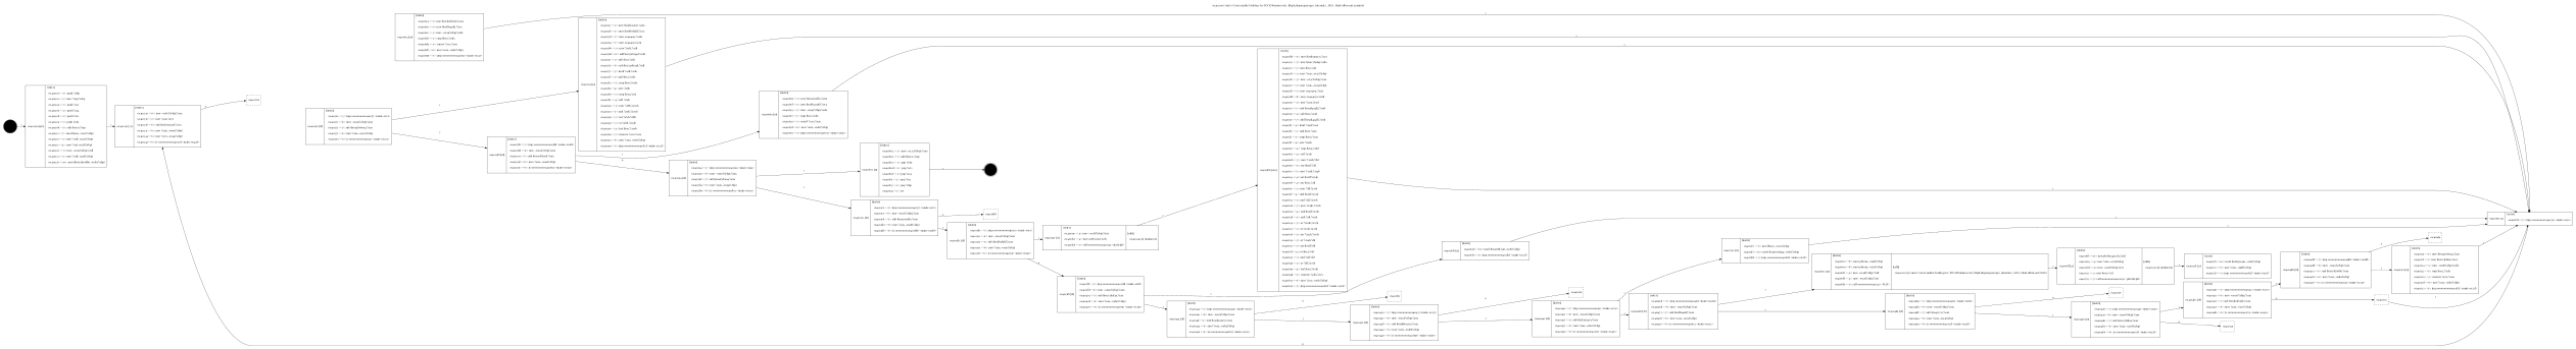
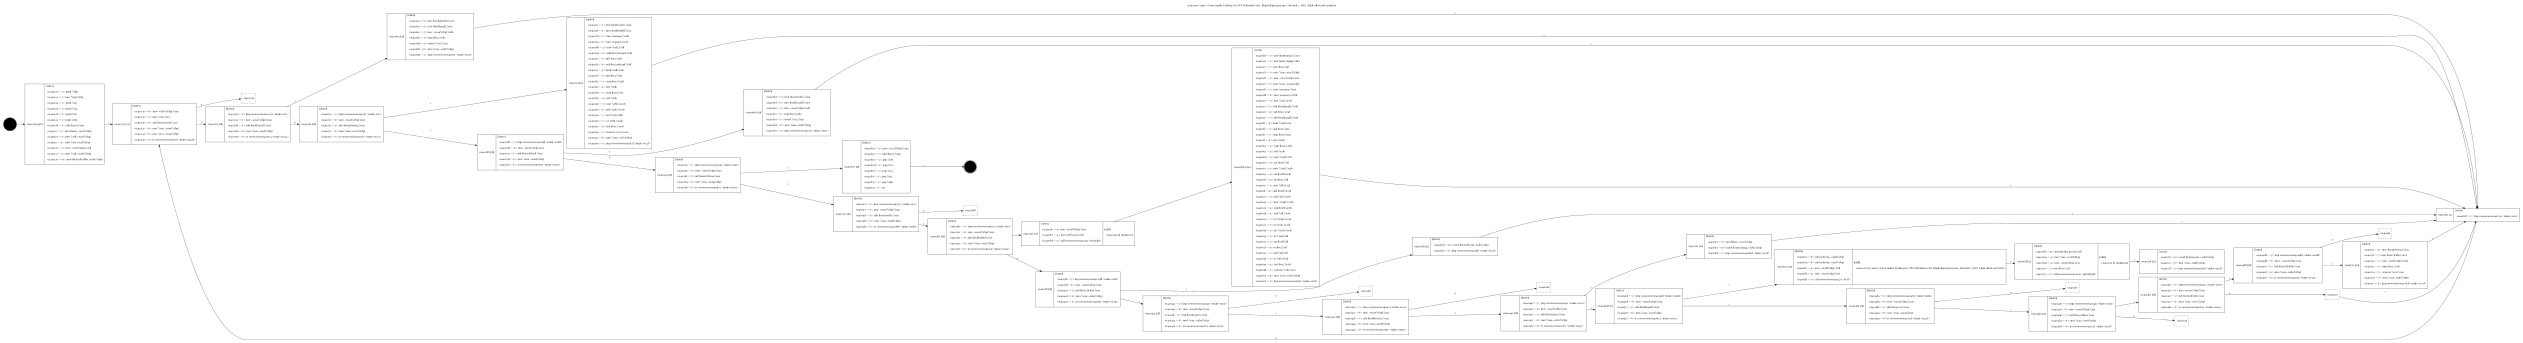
  digraph {
    fontname="Playfair Display"
    label="0x401300 (/mnt/c/Users/mathe/Desktop/tcc/POCII/binaries/extr_libgit2depsregexregex_internal.c_MAX_Final-ollvm.out::main(0))"
    labelloc=t
    rankdir=LR
    node [fontname="Playfair Display" shape=record]
    edge [fontname="Playfair Display"]
    Entry [fillcolor=black height=0.3 shape=circle style=filled width=0.3]
    n2 [label="{\n     0x401300 [48]\l\n     | [instrs]\l\n     &nbsp;&nbsp;0x401300 \<+1\>: push %rbp\l\n     &nbsp;&nbsp;0x401301 \<+3\>: mov %rsp,%rbp\l\n     &nbsp;&nbsp;0x401304 \<+2\>: push %r15\l\n     &nbsp;&nbsp;0x401306 \<+2\>: push %r14\l\n     &nbsp;&nbsp;0x401308 \<+2\>: push %r12\l\n     &nbsp;&nbsp;0x40130a \<+1\>: push %rbx\l\n     &nbsp;&nbsp;0x40130b \<+7\>: sub $0xc0,%rsp\l\n     &nbsp;&nbsp;0x401312 \<+7\>: movl $0x0,-0x2c(%rbp)\l\n     &nbsp;&nbsp;0x401319 \<+3\>: mov %edi,-0x30(%rbp)\l\n     &nbsp;&nbsp;0x40131c \<+4\>: mov %rsi,-0x38(%rbp)\l\n     &nbsp;&nbsp;0x401320 \<+3\>: mov -0x30(%rbp),%edi\l\n     &nbsp;&nbsp;0x401323 \<+3\>: mov %edi,-0x28(%rbp)\l\n     &nbsp;&nbsp;0x401326 \<+10\>: movl $0x678708b6,-0x8c(%rbp)\l\n  }"]
    n3 [label="{\n     0x401330 [32]\l\n     | [instrs]\l\n     &nbsp;&nbsp;0x401330 \<+6\>: mov -0x8c(%rbp),%eax\l\n     &nbsp;&nbsp;0x401336 \<+2\>: mov %eax,%ecx\l\n     &nbsp;&nbsp;0x401338 \<+6\>: sub $0x8097519f,%ecx\l\n     &nbsp;&nbsp;0x40133e \<+6\>: mov %eax,-0x90(%rbp)\l\n     &nbsp;&nbsp;0x401344 \<+6\>: mov %ecx,-0x94(%rbp)\l\n     &nbsp;&nbsp;0x40134a \<+6\>: je 000000000040172d \<main+0x42d\>\l\n  }"]
    n4 [label="{\n     0x40172d\l\n  }" style=dashed]
+   n5 [label="{\n     0x401350 [28]\l\n     | [instrs]\l\n     &nbsp;&nbsp;0x401350 \<+5\>: jmp 0000000000401355 \<main+0x55\>\l\n     &nbsp;&nbsp;0x401355 \<+6\>: mov -0x90(%rbp),%eax\l\n     &nbsp;&nbsp;0x40135b \<+5\>: sub $0x8b3297f8,%eax\l\n     &nbsp;&nbsp;0x401360 \<+6\>: mov %eax,-0x98(%rbp)\l\n     &nbsp;&nbsp;0x401366 \<+6\>: je 00000000004016c4 \<main+0x3c4\>\l\n  }"]
    n6 [label="{\n     0x4016c4 [30]\l\n     | [instrs]\l\n     &nbsp;&nbsp;0x4016c4 \<+5\>: mov $0x3b0fe69b,%eax\l\n     &nbsp;&nbsp;0x4016c9 \<+5\>: mov $0xf8a4eaf7,%ecx\l\n     &nbsp;&nbsp;0x4016ce \<+3\>: mov -0x24(%rbp),%edx\l\n     &nbsp;&nbsp;0x4016d1 \<+3\>: cmp $0x0,%edx\l\n     &nbsp;&nbsp;0x4016d4 \<+3\>: cmove %ecx,%eax\l\n     &nbsp;&nbsp;0x4016d7 \<+6\>: mov %eax,-0x8c(%rbp)\l\n     &nbsp;&nbsp;0x4016dd \<+5\>: jmp 000000000040182f \<main+0x52f\>\l\n  }"]
    n7 [label="{\n     0x40136c [28]\l\n     | [instrs]\l\n     &nbsp;&nbsp;0x40136c \<+5\>: jmp 0000000000401371 \<main+0x71\>\l\n     &nbsp;&nbsp;0x401371 \<+6\>: mov -0x90(%rbp),%eax\l\n     &nbsp;&nbsp;0x401377 \<+5\>: sub $0x94806994,%eax\l\n     &nbsp;&nbsp;0x40137c \<+6\>: mov %eax,-0x9c(%rbp)\l\n     &nbsp;&nbsp;0x401382 \<+6\>: je 0000000000401553 \<main+0x253\>\l\n  }"]
    n8 [label="{\n     0x40182f [5]\l\n     | [instrs]\l\n     &nbsp;&nbsp;0x40182f \<+5\>: jmp 0000000000401330 \<main+0x30\>\l\n  }"]
    n9 [label="{\n     0x401553 [91]\l\n     | [instrs]\l\n     &nbsp;&nbsp;0x401553 \<+5\>: mov $0xd930a771,%eax\l\n     &nbsp;&nbsp;0x401558 \<+5\>: mov $0xbbefaf5f,%ecx\l\n     &nbsp;&nbsp;0x40155d \<+7\>: mov 0x40404c,%edx\l\n     &nbsp;&nbsp;0x401564 \<+7\>: mov 0x404050,%esi\l\n     &nbsp;&nbsp;0x40156b \<+2\>: mov %edx,%edi\l\n     &nbsp;&nbsp;0x40156d \<+6\>: add $0x35a8594d,%edi\l\n     &nbsp;&nbsp;0x401573 \<+3\>: sub $0x1,%edi\l\n     &nbsp;&nbsp;0x401576 \<+6\>: sub $0x35a8594d,%edi\l\n     &nbsp;&nbsp;0x40157c \<+3\>: imul %edi,%edx\l\n     &nbsp;&nbsp;0x40157f \<+3\>: and $0x1,%edx\l\n     &nbsp;&nbsp;0x401582 \<+3\>: cmp $0x0,%edx\l\n     &nbsp;&nbsp;0x401585 \<+4\>: sete %r8b\l\n     &nbsp;&nbsp;0x401589 \<+3\>: cmp $0xa,%esi\l\n     &nbsp;&nbsp;0x40158c \<+4\>: setl %r9b\l\n     &nbsp;&nbsp;0x401590 \<+3\>: mov %r8b,%r10b\l\n     &nbsp;&nbsp;0x401593 \<+3\>: and %r9b,%r10b\l\n     &nbsp;&nbsp;0x401596 \<+3\>: xor %r9b,%r8b\l\n     &nbsp;&nbsp;0x401599 \<+3\>: or %r8b,%r10b\l\n     &nbsp;&nbsp;0x40159c \<+4\>: test $0x1,%r10b\l\n     &nbsp;&nbsp;0x4015a0 \<+3\>: cmovne %ecx,%eax\l\n     &nbsp;&nbsp;0x4015a3 \<+6\>: mov %eax,-0x8c(%rbp)\l\n     &nbsp;&nbsp;0x4015a9 \<+5\>: jmp 000000000040182f \<main+0x52f\>\l\n  }"]
    n10 [label="{\n     0x401388 [28]\l\n     | [instrs]\l\n     &nbsp;&nbsp;0x401388 \<+5\>: jmp 000000000040138d \<main+0x8d\>\l\n     &nbsp;&nbsp;0x40138d \<+6\>: mov -0x90(%rbp),%eax\l\n     &nbsp;&nbsp;0x401393 \<+5\>: sub $0x978d3558,%eax\l\n     &nbsp;&nbsp;0x401398 \<+6\>: mov %eax,-0xa0(%rbp)\l\n     &nbsp;&nbsp;0x40139e \<+6\>: je 000000000040166a \<main+0x36a\>\l\n  }"]
    Exit [fillcolor=black height=0.3 peripheries=2 shape=circle style=filled width=0.3]
    n12 [label="{\n     0x40166a [30]\l\n     | [instrs]\l\n     &nbsp;&nbsp;0x40166a \<+5\>: mov $0xa7901fb1,%eax\l\n     &nbsp;&nbsp;0x40166f \<+5\>: mov $0x8b3297f8,%ecx\l\n     &nbsp;&nbsp;0x401674 \<+3\>: mov -0x24(%rbp),%edx\l\n     &nbsp;&nbsp;0x401677 \<+3\>: cmp $0x1,%edx\l\n     &nbsp;&nbsp;0x40167a \<+3\>: cmovl %ecx,%eax\l\n     &nbsp;&nbsp;0x40167d \<+6\>: mov %eax,-0x8c(%rbp)\l\n     &nbsp;&nbsp;0x401683 \<+5\>: jmp 000000000040182f \<main+0x52f\>\l\n  }"]
    n13 [label="{\n     0x4013a4 [28]\l\n     | [instrs]\l\n     &nbsp;&nbsp;0x4013a4 \<+5\>: jmp 00000000004013a9 \<main+0xa9\>\l\n     &nbsp;&nbsp;0x4013a9 \<+6\>: mov -0x90(%rbp),%eax\l\n     &nbsp;&nbsp;0x4013af \<+5\>: sub $0xa65cbaa4,%eax\l\n     &nbsp;&nbsp;0x4013b4 \<+6\>: mov %eax,-0xa4(%rbp)\l\n     &nbsp;&nbsp;0x4013ba \<+6\>: je 0000000000401802 \<main+0x502\>\l\n  }"]
    n14 [label="{\n     0x401718 [21]\l\n     | [instrs]\l\n     &nbsp;&nbsp;0x401718 \<+10\>: movl $0xf3a5c461,-0x8c(%rbp)\l\n     &nbsp;&nbsp;0x401722 \<+6\>: mov %eax,-0xd8(%rbp)\l\n     &nbsp;&nbsp;0x401728 \<+5\>: jmp 000000000040182f \<main+0x52f\>\l\n  }"]
    n15 [label="{\n     0x401802 [19]\l\n     | [instrs]\l\n     &nbsp;&nbsp;0x401802 \<+3\>: mov -0x2c(%rbp),%eax\l\n     &nbsp;&nbsp;0x401805 \<+7\>: add $0xc0,%rsp\l\n     &nbsp;&nbsp;0x40180c \<+1\>: pop %rbx\l\n     &nbsp;&nbsp;0x40180d \<+2\>: pop %r12\l\n     &nbsp;&nbsp;0x40180f \<+2\>: pop %r14\l\n     &nbsp;&nbsp;0x401811 \<+2\>: pop %r15\l\n     &nbsp;&nbsp;0x401813 \<+1\>: pop %rbp\l\n     &nbsp;&nbsp;0x401814 \<+1\>: ret\l\n  }"]
    n16 [label="{\n     0x4013c0 [28]\l\n     | [instrs]\l\n     &nbsp;&nbsp;0x4013c0 \<+5\>: jmp 00000000004013c5 \<main+0xc5\>\l\n     &nbsp;&nbsp;0x4013c5 \<+6\>: mov -0x90(%rbp),%eax\l\n     &nbsp;&nbsp;0x4013cb \<+5\>: sub $0xa7901fb1,%eax\l\n     &nbsp;&nbsp;0x4013d0 \<+6\>: mov %eax,-0xa8(%rbp)\l\n     &nbsp;&nbsp;0x4013d6 \<+6\>: je 0000000000401688 \<main+0x388\>\l\n  }"]
    n17 [label="{\n     0x4016ff [25]\l\n     | [instrs]\l\n     &nbsp;&nbsp;0x4016ff \<+10\>: movabs $0x4020f2,%rdi\l\n     &nbsp;&nbsp;0x401709 \<+4\>: mov %rax,-0x58(%rbp)\l\n     &nbsp;&nbsp;0x40170d \<+4\>: mov -0x58(%rbp),%rsi\l\n     &nbsp;&nbsp;0x401711 \<+2\>: mov $0x0,%al\l\n     &nbsp;&nbsp;0x401713 \<+5\>: call 0000000000401030 \<printf@plt\>\l\n     | [calls]\l\n     &nbsp;&nbsp;0x401030 \{1\} (unknown)\l\n  }"]
    n18 [label="{\n     0x401688\l\n  }" style=dashed]
    n19 [label="{\n     0x4013dc [28]\l\n     | [instrs]\l\n     &nbsp;&nbsp;0x4013dc \<+5\>: jmp 00000000004013e1 \<main+0xe1\>\l\n     &nbsp;&nbsp;0x4013e1 \<+6\>: mov -0x90(%rbp),%eax\l\n     &nbsp;&nbsp;0x4013e7 \<+5\>: sub $0xbbefaf5f,%eax\l\n     &nbsp;&nbsp;0x4013ec \<+6\>: mov %eax,-0xac(%rbp)\l\n     &nbsp;&nbsp;0x4013f2 \<+6\>: je 00000000004015ae \<main+0x2ae\>\l\n  }"]
    n20 [label="{\n     0x4015bb [160]\l\n     | [instrs]\l\n     &nbsp;&nbsp;0x4015bb \<+5\>: mov $0xd930a771,%ecx\l\n     &nbsp;&nbsp;0x4015c0 \<+5\>: mov $0xcc3baf49,%edx\l\n     &nbsp;&nbsp;0x4015c5 \<+3\>: mov $0x1,%sil\l\n     &nbsp;&nbsp;0x4015c8 \<+3\>: mov %eax,-0x3c(%rbp)\l\n     &nbsp;&nbsp;0x4015cb \<+3\>: mov -0x3c(%rbp),%eax\l\n     &nbsp;&nbsp;0x4015ce \<+3\>: mov %eax,-0x24(%rbp)\l\n     &nbsp;&nbsp;0x4015d1 \<+7\>: mov 0x40404c,%eax\l\n     &nbsp;&nbsp;0x4015d8 \<+8\>: mov 0x404050,%r8d\l\n     &nbsp;&nbsp;0x4015e0 \<+3\>: mov %eax,%r9d\l\n     &nbsp;&nbsp;0x4015e3 \<+7\>: sub $0xad4a4ff2,%r9d\l\n     &nbsp;&nbsp;0x4015ea \<+4\>: sub $0x1,%r9d\l\n     &nbsp;&nbsp;0x4015ee \<+7\>: add $0xad4a4ff2,%r9d\l\n     &nbsp;&nbsp;0x4015f5 \<+4\>: imul %r9d,%eax\l\n     &nbsp;&nbsp;0x4015f9 \<+3\>: and $0x1,%eax\l\n     &nbsp;&nbsp;0x4015fc \<+3\>: cmp $0x0,%eax\l\n     &nbsp;&nbsp;0x4015ff \<+4\>: sete %r10b\l\n     &nbsp;&nbsp;0x401603 \<+4\>: cmp $0xa,%r8d\l\n     &nbsp;&nbsp;0x401607 \<+4\>: setl %r11b\l\n     &nbsp;&nbsp;0x40160b \<+3\>: mov %r10b,%bl\l\n     &nbsp;&nbsp;0x40160e \<+3\>: xor $0xff,%bl\l\n     &nbsp;&nbsp;0x401611 \<+3\>: mov %r11b,%r14b\l\n     &nbsp;&nbsp;0x401614 \<+4\>: xor $0xff,%r14b\l\n     &nbsp;&nbsp;0x401618 \<+4\>: xor $0x1,%sil\l\n     &nbsp;&nbsp;0x40161c \<+3\>: mov %bl,%r15b\l\n     &nbsp;&nbsp;0x40161f \<+4\>: and $0xff,%r15b\l\n     &nbsp;&nbsp;0x401623 \<+3\>: and %sil,%r10b\l\n     &nbsp;&nbsp;0x401626 \<+3\>: mov %r14b,%r12b\l\n     &nbsp;&nbsp;0x401629 \<+4\>: and $0xff,%r12b\l\n     &nbsp;&nbsp;0x40162d \<+3\>: and %sil,%r11b\l\n     &nbsp;&nbsp;0x401630 \<+3\>: or %r10b,%r15b\l\n     &nbsp;&nbsp;0x401633 \<+3\>: or %r11b,%r12b\l\n     &nbsp;&nbsp;0x401636 \<+3\>: xor %r12b,%r15b\l\n     &nbsp;&nbsp;0x401639 \<+3\>: or %r14b,%bl\l\n     &nbsp;&nbsp;0x40163c \<+3\>: xor $0xff,%bl\l\n     &nbsp;&nbsp;0x40163f \<+4\>: or $0x1,%sil\l\n     &nbsp;&nbsp;0x401643 \<+3\>: and %sil,%bl\l\n     &nbsp;&nbsp;0x401646 \<+3\>: or %bl,%r15b\l\n     &nbsp;&nbsp;0x401649 \<+4\>: test $0x1,%r15b\l\n     &nbsp;&nbsp;0x40164d \<+3\>: cmovne %edx,%ecx\l\n     &nbsp;&nbsp;0x401650 \<+6\>: mov %ecx,-0x8c(%rbp)\l\n     &nbsp;&nbsp;0x401656 \<+5\>: jmp 000000000040182f \<main+0x52f\>\l\n  }"]
    n21 [label="{\n     0x4015ae [13]\l\n     | [instrs]\l\n     &nbsp;&nbsp;0x4015ae \<+4\>: mov -0x38(%rbp),%rax\l\n     &nbsp;&nbsp;0x4015b2 \<+4\>: mov 0x8(%rax),%rdi\l\n     &nbsp;&nbsp;0x4015b6 \<+5\>: call 0000000000401040 \<atoi@plt\>\l\n     | [calls]\l\n     &nbsp;&nbsp;0x401040 \{1\} (unknown)\l\n  }"]
    n22 [label="{\n     0x4013f8 [28]\l\n     | [instrs]\l\n     &nbsp;&nbsp;0x4013f8 \<+5\>: jmp 00000000004013fd \<main+0xfd\>\l\n     &nbsp;&nbsp;0x4013fd \<+6\>: mov -0x90(%rbp),%eax\l\n     &nbsp;&nbsp;0x401403 \<+5\>: sub $0xcc3baf49,%eax\l\n     &nbsp;&nbsp;0x401408 \<+6\>: mov %eax,-0xb0(%rbp)\l\n     &nbsp;&nbsp;0x40140e \<+6\>: je 000000000040165b \<main+0x35b\>\l\n  }"]
    n23 [label="{\n     0x40165b [15]\l\n     | [instrs]\l\n     &nbsp;&nbsp;0x40165b \<+10\>: movl $0x978d3558,-0x8c(%rbp)\l\n     &nbsp;&nbsp;0x401665 \<+5\>: jmp 000000000040182f \<main+0x52f\>\l\n  }"]
    n24 [label="{\n     0x401414 [28]\l\n     | [instrs]\l\n     &nbsp;&nbsp;0x401414 \<+5\>: jmp 0000000000401419 \<main+0x119\>\l\n     &nbsp;&nbsp;0x401419 \<+6\>: mov -0x90(%rbp),%eax\l\n     &nbsp;&nbsp;0x40141f \<+5\>: sub $0xd930a771,%eax\l\n     &nbsp;&nbsp;0x401424 \<+6\>: mov %eax,-0xb4(%rbp)\l\n     &nbsp;&nbsp;0x40142a \<+6\>: je 0000000000401815 \<main+0x515\>\l\n  }"]
    n25 [label="{\n     0x401815\l\n  }" style=dashed]
    n26 [label="{\n     0x401430 [28]\l\n     | [instrs]\l\n     &nbsp;&nbsp;0x401430 \<+5\>: jmp 0000000000401435 \<main+0x135\>\l\n     &nbsp;&nbsp;0x401435 \<+6\>: mov -0x90(%rbp),%eax\l\n     &nbsp;&nbsp;0x40143b \<+5\>: sub $0xdd693770,%eax\l\n     &nbsp;&nbsp;0x401440 \<+6\>: mov %eax,-0xb8(%rbp)\l\n     &nbsp;&nbsp;0x401446 \<+6\>: je 00000000004016a6 \<main+0x3a6\>\l\n  }"]
    n27 [label="{\n     0x4014f4\l\n  }" style=dashed]
    n28 [label="{\n     0x4016a6\l\n  }" style=dashed]
    n29 [label="{\n     0x40144c [28]\l\n     | [instrs]\l\n     &nbsp;&nbsp;0x40144c \<+5\>: jmp 0000000000401451 \<main+0x151\>\l\n     &nbsp;&nbsp;0x401451 \<+6\>: mov -0x90(%rbp),%eax\l\n     &nbsp;&nbsp;0x401457 \<+5\>: sub $0xf3a5c461,%eax\l\n     &nbsp;&nbsp;0x40145c \<+6\>: mov %eax,-0xbc(%rbp)\l\n     &nbsp;&nbsp;0x401462 \<+6\>: je 00000000004017ec \<main+0x4ec\>\l\n  }"]
    n30 [label="{\n     0x40151a [30]\l\n     | [instrs]\l\n     &nbsp;&nbsp;0x40151a \<+5\>: mov $0x94806994,%eax\l\n     &nbsp;&nbsp;0x40151f \<+5\>: mov $0x123f2d9a,%ecx\l\n     &nbsp;&nbsp;0x401524 \<+3\>: mov -0x28(%rbp),%edx\l\n     &nbsp;&nbsp;0x401527 \<+3\>: cmp $0x2,%edx\l\n     &nbsp;&nbsp;0x40152a \<+3\>: cmovne %ecx,%eax\l\n     &nbsp;&nbsp;0x40152d \<+6\>: mov %eax,-0x8c(%rbp)\l\n     &nbsp;&nbsp;0x401533 \<+5\>: jmp 000000000040182f \<main+0x52f\>\l\n  }"]
    n31 [label="{\n     0x4017ec [22]\l\n     | [instrs]\l\n     &nbsp;&nbsp;0x4017ec \<+7\>: movl $0x0,-0x2c(%rbp)\l\n     &nbsp;&nbsp;0x4017f3 \<+10\>: movl $0xa65cbaa4,-0x8c(%rbp)\l\n     &nbsp;&nbsp;0x4017fd \<+5\>: jmp 000000000040182f \<main+0x52f\>\l\n  }"]
    n32 [label="{\n     0x401468 [28]\l\n     | [instrs]\l\n     &nbsp;&nbsp;0x401468 \<+5\>: jmp 000000000040146d \<main+0x16d\>\l\n     &nbsp;&nbsp;0x40146d \<+6\>: mov -0x90(%rbp),%eax\l\n     &nbsp;&nbsp;0x401473 \<+5\>: sub $0xf8a4eaf7,%eax\l\n     &nbsp;&nbsp;0x401478 \<+6\>: mov %eax,-0xc0(%rbp)\l\n     &nbsp;&nbsp;0x40147e \<+6\>: je 00000000004016e2 \<main+0x3e2\>\l\n  }"]
    n33 [label="{\n     0x4014d8 [28]\l\n     | [instrs]\l\n     &nbsp;&nbsp;0x4014d8 \<+5\>: jmp 00000000004014dd \<main+0x1dd\>\l\n     &nbsp;&nbsp;0x4014dd \<+6\>: mov -0x90(%rbp),%eax\l\n     &nbsp;&nbsp;0x4014e3 \<+5\>: sub $0x678708b6,%eax\l\n     &nbsp;&nbsp;0x4014e8 \<+6\>: mov %eax,-0xd0(%rbp)\l\n     &nbsp;&nbsp;0x4014ee \<+6\>: je 000000000040151a \<main+0x21a\>\l\n  }"]
    n34 [label="{\n     0x4016e2 [29]\l\n     | [instrs]\l\n     &nbsp;&nbsp;0x4016e2 \<+8\>: movq $0x64,-0x48(%rbp)\l\n     &nbsp;&nbsp;0x4016ea \<+8\>: movq $0x64,-0x50(%rbp)\l\n     &nbsp;&nbsp;0x4016f2 \<+4\>: mov -0x48(%rbp),%rdi\l\n     &nbsp;&nbsp;0x4016f6 \<+4\>: mov -0x50(%rbp),%rsi\l\n     &nbsp;&nbsp;0x4016fa \<+5\>: call 0000000000401220 \<MAX\>\l\n     | [calls]\l\n     &nbsp;&nbsp;0x401220 \{1\} (/mnt/c/Users/mathe/Desktop/tcc/POCII/binaries/extr_libgit2depsregexregex_internal.c_MAX_Final-ollvm.out::MAX)\l\n  }"]
    n35 [label="{\n     0x401484 [28]\l\n     | [instrs]\l\n     &nbsp;&nbsp;0x401484 \<+5\>: jmp 0000000000401489 \<main+0x189\>\l\n     &nbsp;&nbsp;0x401489 \<+6\>: mov -0x90(%rbp),%eax\l\n     &nbsp;&nbsp;0x40148f \<+5\>: sub $0x45c23c,%eax\l\n     &nbsp;&nbsp;0x401494 \<+6\>: mov %eax,-0xc4(%rbp)\l\n     &nbsp;&nbsp;0x40149a \<+6\>: je 0000000000401778 \<main+0x478\>\l\n  }"]
    n36 [label="{\n     0x4017c9\l\n  }" style=dashed]
    n37 [label="{\n     0x401778\l\n  }" style=dashed]
    n38 [label="{\n     0x4014a0 [28]\l\n     | [instrs]\l\n     &nbsp;&nbsp;0x4014a0 \<+5\>: jmp 00000000004014a5 \<main+0x1a5\>\l\n     &nbsp;&nbsp;0x4014a5 \<+6\>: mov -0x90(%rbp),%eax\l\n     &nbsp;&nbsp;0x4014ab \<+5\>: sub $0x123f2d9a,%eax\l\n     &nbsp;&nbsp;0x4014b0 \<+6\>: mov %eax,-0xc8(%rbp)\l\n     &nbsp;&nbsp;0x4014b6 \<+6\>: je 0000000000401538 \<main+0x238\>\l\n  }"]
    n39 [label="{\n     0x4014bc [28]\l\n     | [instrs]\l\n     &nbsp;&nbsp;0x4014bc \<+5\>: jmp 00000000004014c1 \<main+0x1c1\>\l\n     &nbsp;&nbsp;0x4014c1 \<+6\>: mov -0x90(%rbp),%eax\l\n     &nbsp;&nbsp;0x4014c7 \<+5\>: sub $0x3b0fe69b,%eax\l\n     &nbsp;&nbsp;0x4014cc \<+6\>: mov %eax,-0xcc(%rbp)\l\n     &nbsp;&nbsp;0x4014d2 \<+6\>: je 00000000004017c9 \<main+0x4c9\>\l\n  }"]
    n40 [label="{\n     0x401538\l\n  }" style=dashed]
    Entry -> n2 [label=" 1"]
    n2 -> n3 [label=" 1"]
    n3 -> n4 [label=" 0"]
+   n3 -> n5 [label=" 9"]
+   n5 -> n6 [label=" 1"]
+   n5 -> n7 [label=" 8"]
    n6 -> n8 [label=" 1"]
    n7 -> n9 [label=" 1"]
    n7 -> n10 [label=" 7"]
    n8 -> n3 [label=" 8"]
    n9 -> n8 [label=" 1"]
    n10 -> n12 [label=" 1"]
    n10 -> n13 [label=" 6"]
    n12 -> n8 [label=" 1"]
    n13 -> n15 [label=" 1"]
    n13 -> n16 [label=" 5"]
    n15 -> Exit [label=" 1"]
    n16 -> n18 [label=" 0"]
    n16 -> n19 [label=" 5"]
    n17 -> n14 [label=" 1"]
    n19 -> n21 [label=" 1"]
    n19 -> n22 [label=" 4"]
    n20 -> n8 [label=" 1"]
    n21 -> n20 [label=" 1"]
    n22 -> n23 [label=" 1"]
    n22 -> n24 [label=" 3"]
    n23 -> n8 [label=" 1"]
    n24 -> n25 [label=" 0"]
    n24 -> n26 [label=" 3"]
    n26 -> n28 [label=" 0"]
    n26 -> n29 [label=" 3"]
    n29 -> n31 [label=" 1"]
    n29 -> n32 [label=" 2"]
    n30 -> n8 [label=" 1"]
    n31 -> n8 [label=" 1"]
    n32 -> n34 [label=" 1"]
    n32 -> n35 [label=" 1"]
    n33 -> n27 [label=" 0"]
    n33 -> n30 [label=" 1"]
    n34 -> n17 [label=" 7"]
    n35 -> n37 [label=" 0"]
    n35 -> n38 [label=" 1"]
    n36 -> n8 [label=" 1"]
    n38 -> n39 [label=" 1"]
    n38 -> n40 [label=" 0"]
    n39 -> n33 [label=" 1"]
    n39 -> n36 [label=" 0"]
  }
